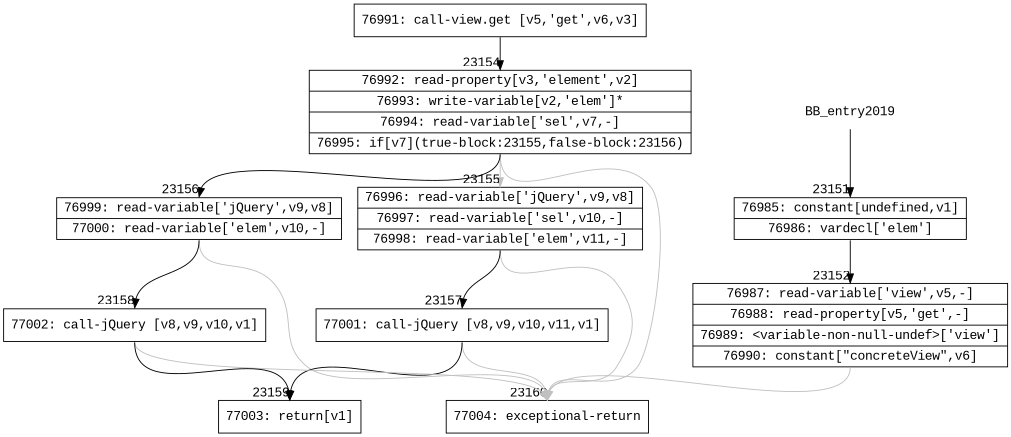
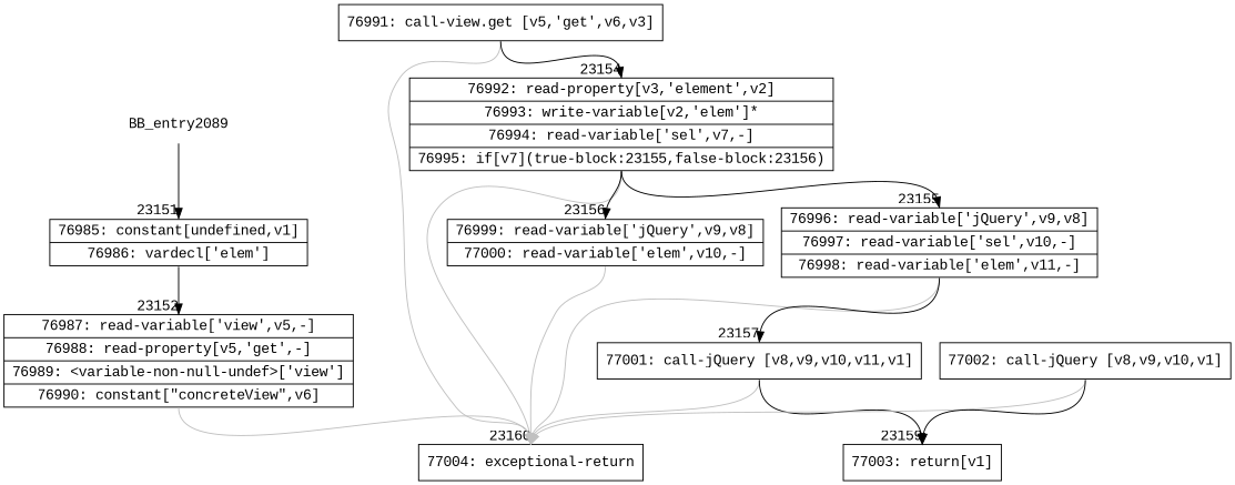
  digraph {
    fontname="Liberation Mono"
    rankdir=TD
    node [fontname="Liberation Mono" shape=record]
    edge [fontname="Liberation Mono" headport=n tailport=s]
-   BB_entry2019 [shape=none]
+   BB_entry2019 [shape=none label=BB_entry2089]
    n2 [label="{76985: constant[undefined,v1]|76986: vardecl['elem']}"]
    n3 [label="{76987: read-variable['view',v5,-]|76988: read-property[v5,'get',-]|76989: \<variable-non-null-undef\>['view']|76990: constant[\"concreteView\",v6]}"]
    n4 [label="{77004: exceptional-return}"]
    n5 [label="{76991: call-view.get [v5,'get',v6,v3]}"]
    n6 [label="{76992: read-property[v3,'element',v2]|76993: write-variable[v2,'elem']*|76994: read-variable['sel',v7,-]|76995: if[v7](true-block:23155,false-block:23156)}"]
    n7 [label="{76996: read-variable['jQuery',v9,v8]|76997: read-variable['sel',v10,-]|76998: read-variable['elem',v11,-]}"]
    n8 [label="{76999: read-variable['jQuery',v9,v8]|77000: read-variable['elem',v10,-]}"]
    n9 [label="{77001: call-jQuery [v8,v9,v10,v11,v1]}"]
    n10 [label="{77002: call-jQuery [v8,v9,v10,v1]}"]
    n11 [label="{77003: return[v1]}"]
    BB_entry2019 -> n2 [headlabel="    23151"]
    n2 -> n3 [headlabel="      23152"]
    n3 -> n4 [color=gray headlabel="      23160"]
+   n5 -> n4 [color=gray]
    n5 -> n6 [headlabel="      23154"]
    n6 -> n4 [color=gray]
-   n6 -> n7 [headlabel="      23155" color=gray]
+   n6 -> n7 [headlabel="      23155"]
    n6 -> n8 [headlabel="      23156"]
    n7 -> n4 [color=gray]
    n7 -> n9 [headlabel="      23157"]
    n8 -> n4 [color=gray]
-   n8 -> n10 [headlabel="      23158"]
    n9 -> n4 [color=gray]
    n9 -> n11 [headlabel="      23159"]
    n10 -> n4 [color=gray]
    n10 -> n11
  }
